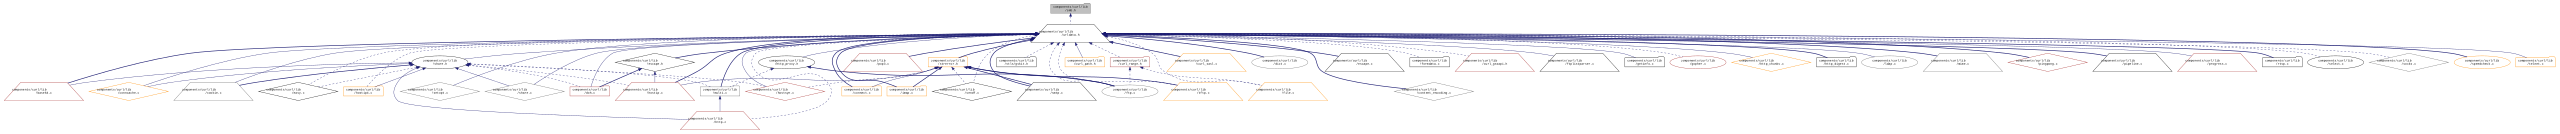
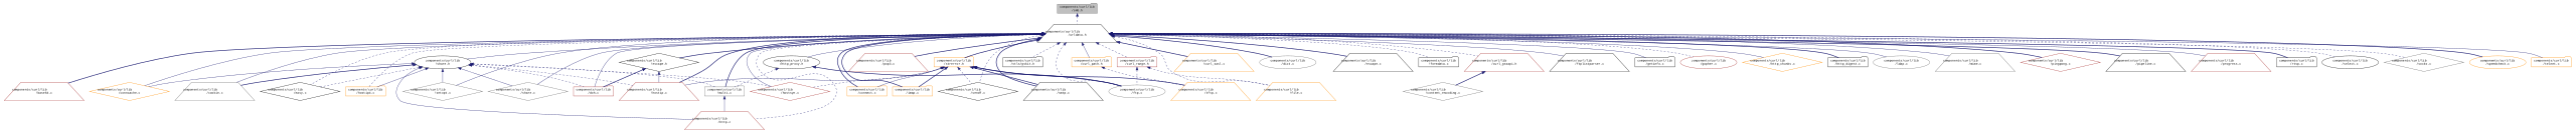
  digraph {
    fontname="Liberation Mono"
    node [color=black fillcolor=white fontname="Liberation Mono" fontsize=10 shape=trapezium style=filled]
    edge [color=midnightblue dir=back fontname="Liberation Mono" fontsize=10 labelfontname=Helvetica labelfontsize=10 style=bold]
    n1 [color=gray40 fillcolor=grey75 fontcolor=black height=0.2 label="components/curl/lib\l/smb.h" shape=folder width=0.4]
    n2 [height=0.2 label="components/curl/lib\l/urldata.h" width=0.4]
    n3 [color=brown height=0.2 label="components/curl/lib\l/base64.c" width=0.4]
    n4 [color=darkorange height=0.2 label="components/curl/lib\l/conncache.c" shape=diamond width=0.4]
    n5 [height=0.2 label="components/curl/lib\l/share.h" shape=ellipse width=0.4]
    n6 [color=gray40 height=0.2 label="components/curl/lib\l/cookie.c" width=0.4]
    n7 [color=brown height=0.2 label="components/curl/lib\l/doh.c" shape=folder width=0.4]
    n8 [height=0.2 label="components/curl/lib\l/easy.c" shape=diamond width=0.4]
    n9 [color=brown height=0.2 label="components/curl/lib\l/hostip.c" width=0.4]
    n10 [color=darkorange height=0.2 label="components/curl/lib\l/hostip4.c" shape=folder width=0.4]
    n11 [color=brown height=0.2 label="components/curl/lib\l/hostsyn.c" shape=diamond width=0.4]
    n12 [color=brown height=0.2 label="components/curl/lib\l/http.c" width=0.4]
    n13 [color=gray40 height=0.2 label="components/curl/lib\l/multi.c" shape=folder width=0.4]
    n14 [color=gray40 height=0.2 label="components/curl/lib\l/setopt.c" shape=diamond width=0.4]
    n15 [color=gray40 height=0.2 label="components/curl/lib\l/share.c" shape=diamond width=0.4]
    n16 [color=darkorange height=0.2 label="components/curl/lib\l/connect.c" shape=folder width=0.4]
    n17 [color=darkorange height=0.2 label="components/curl/lib\l/strerror.h" shape=folder width=0.4]
    n18 [color=gray40 height=0.2 label="components/curl/lib\l/ftp.c" shape=ellipse width=0.4]
    n19 [color=darkorange height=0.2 label="components/curl/lib\l/imap.c" shape=folder width=0.4]
    n20 [color=brown height=0.2 label="components/curl/lib\l/pop3.c" width=0.4]
    n21 [height=0.2 label="components/curl/lib\l/sendf.c" shape=diamond width=0.4]
    n22 [height=0.2 label="components/curl/lib\l/smtp.c" width=0.4]
    n23 [color=darkorange height=0.2 label="components/curl/lib\l/tftp.c" width=0.4]
    n24 [height=0.2 label="components/curl/lib\l/vtls/gskit.h" shape=folder width=0.4]
    n25 [color=gray40 height=0.2 label="components/curl/lib\l/content_encoding.c" shape=diamond width=0.4]
    n26 [color=brown height=0.2 label="components/curl/lib\l/curl_gssapi.h" width=0.4]
    n27 [color=darkorange height=0.2 label="components/curl/lib\l/curl_path.h" shape=folder width=0.4]
    n28 [color=brown height=0.2 label="components/curl/lib\l/curl_range.h" shape=folder width=0.4]
    n29 [color=darkorange height=0.2 label="components/curl/lib\l/file.c" width=0.4]
    n30 [color=darkorange height=0.2 label="components/curl/lib\l/curl_sasl.c" width=0.4]
    n31 [color=gray40 height=0.2 label="components/curl/lib\l/dict.c" shape=ellipse width=0.4]
    n32 [height=0.2 label="components/curl/lib\l/escape.h" shape=diamond width=0.4]
    n33 [height=0.2 label="components/curl/lib\l/escape.c" width=0.4]
    n34 [height=0.2 label="components/curl/lib\l/formdata.c" shape=folder width=0.4]
    n35 [height=0.2 label="components/curl/lib\l/http_proxy.h" shape=ellipse width=0.4]
    n36 [height=0.2 label="components/curl/lib\l/ftplistparser.c" width=0.4]
    n37 [height=0.2 label="components/curl/lib\l/getinfo.c" shape=folder width=0.4]
    n38 [color=brown height=0.2 label="components/curl/lib\l/gopher.c" shape=ellipse width=0.4]
    n39 [color=darkorange height=0.2 label="components/curl/lib\l/http_chunks.c" shape=diamond width=0.4]
    n40 [height=0.2 label="components/curl/lib\l/http_digest.c" shape=folder width=0.4]
    n41 [color=gray40 height=0.2 label="components/curl/lib\l/ldap.c" shape=ellipse width=0.4]
    n42 [color=gray40 height=0.2 label="components/curl/lib\l/mime.c" width=0.4]
    n43 [color=brown height=0.2 label="components/curl/lib\l/pingpong.c" shape=diamond width=0.4]
    n44 [height=0.2 label="components/curl/lib\l/pipeline.c" width=0.4]
    n45 [color=brown height=0.2 label="components/curl/lib\l/progress.c" width=0.4]
    n46 [height=0.2 label="components/curl/lib\l/rtsp.c" shape=folder width=0.4]
    n47 [height=0.2 label="components/curl/lib\l/select.c" shape=ellipse width=0.4]
    n48 [color=gray40 height=0.2 label="components/curl/lib\l/socks.c" shape=diamond width=0.4]
    n49 [color=darkorange height=0.2 label="components/curl/lib\l/speedcheck.c" shape=ellipse width=0.4]
    n50 [color=darkorange height=0.2 label="components/curl/lib\l/telnet.c" shape=folder width=0.4]
    n1 -> n2 [style=dashed]
    n2 -> n3
    n2 -> n4 [style=solid]
    n2 -> n5 [style=solid]
    n2 -> n6 [style=solid]
    n2 -> n7 [style=solid]
    n2 -> n8 [style=dashed]
    n2 -> n9
    n2 -> n10 [style=dashed]
    n2 -> n11 [style=solid]
    n2 -> n12 [style=dashed]
    n2 -> n13
    n2 -> n14 [style=solid]
    n2 -> n15 [style=solid]
    n2 -> n16
    n2 -> n17
    n2 -> n18 [style=dashed]
    n2 -> n19
    n2 -> n20
    n2 -> n21 [style=dashed]
    n2 -> n22
-   n2 -> n23 [style=dashed]
+   n27 -> n23 [style=dashed]
    n2 -> n24 [style=dashed]
-   n2 -> n25
+   n26 -> n25
    n2 -> n26 [style=dashed]
    n2 -> n27 [style=solid]
    n2 -> n28 [style=dashed]
    n2 -> n29 [style=dashed]
    n2 -> n30
    n2 -> n31
    n2 -> n32
    n2 -> n33
    n2 -> n34 [style=dashed]
    n2 -> n35 [style=solid]
    n2 -> n36 [style=solid]
    n2 -> n37 [style=solid]
    n2 -> n38 [style=dashed]
    n2 -> n39 [style=solid]
    n2 -> n40
    n2 -> n41 [style=solid]
-   n2 -> n42
+   n2 -> n42 [style=solid]
    n2 -> n43
    n2 -> n44
    n2 -> n45 [style=solid]
    n2 -> n46
    n2 -> n47 [style=dashed]
    n2 -> n48 [style=dashed]
    n2 -> n49
    n2 -> n50 [style=solid]
    n5 -> n4 [style=solid]
    n5 -> n6
    n5 -> n7 [style=dashed]
    n5 -> n8 [style=dashed]
    n5 -> n9 [style=dashed]
    n5 -> n10 [style=solid]
    n5 -> n11 [style=dashed]
    n5 -> n12 [style=solid]
    n5 -> n13 [style=dashed]
-   n5 -> n3 [style=solid]
+   n5 -> n14 [style=solid]
    n5 -> n15 [style=solid]
    n13 -> n12 [style=solid]
    n17 -> n9 [style=solid]
    n17 -> n11 [style=dashed]
    n17 -> n16 [style=solid]
    n17 -> n18
    n17 -> n19
    n17 -> n21 [style=dashed]
    n17 -> n22
    n17 -> n23
    n28 -> n18 [style=dashed]
    n28 -> n29 [style=dashed]
    n32 -> n7
    n32 -> n9 [style=solid]
    n35 -> n13 [style=dashed]
    n35 -> n18
  }
